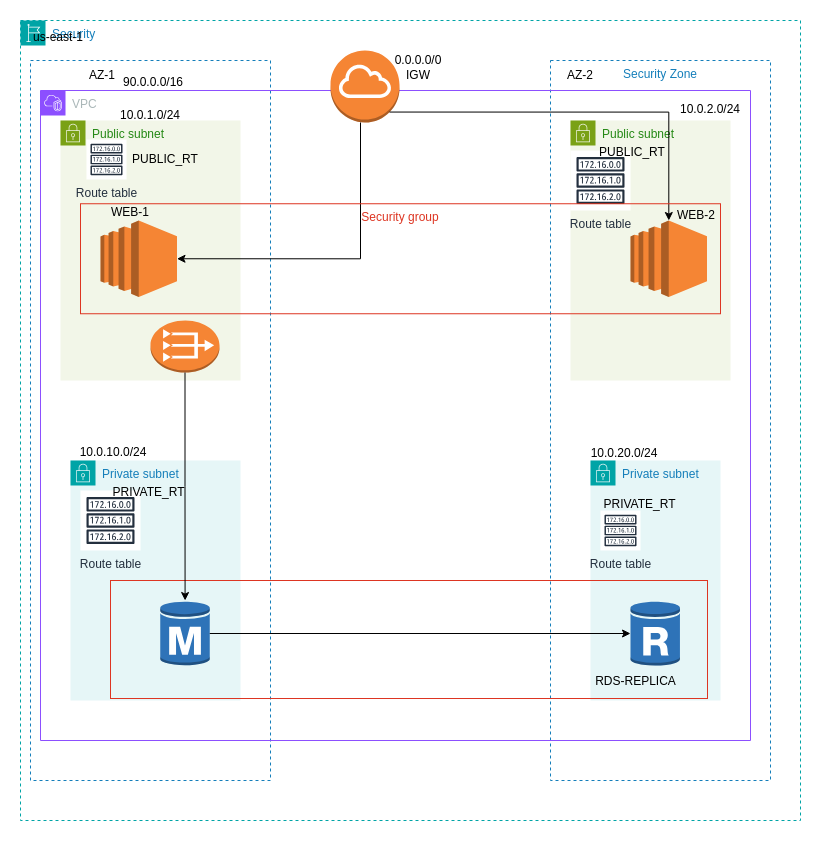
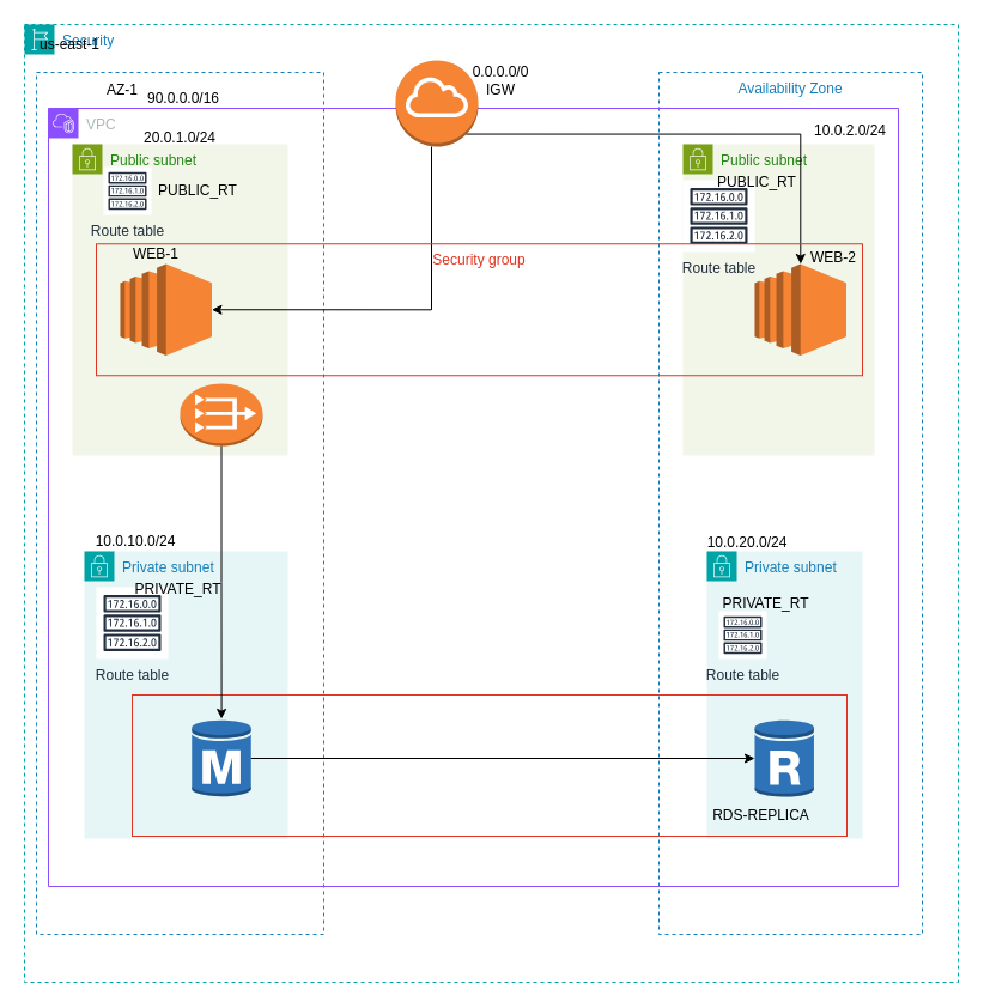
  <mxCell id="0" />
  <mxCell id="1" parent="0" />
  <mxCell id="2" value="Security" style="points=[[0,0],[0.25,0],[0.5,0],[0.75,0],[1,0],[1,0.25],[1,0.5],[1,0.75],[1,1],[0.75,1],[0.5,1],[0.25,1],[0,1],[0,0.75],[0,0.5],[0,0.25]];outlineConnect=0;gradientColor=none;html=1;whiteSpace=wrap;fontSize=12;fontStyle=0;container=1;pointerEvents=0;collapsible=0;recursiveResize=0;shape=mxgraph.aws4.group;grIcon=mxgraph.aws4.group_region;strokeColor=#00A4A6;fillColor=none;verticalAlign=top;align=left;spacingLeft=30;fontColor=#147EBA;dashed=1;" vertex="1" parent="1"><mxGeometry x="20" y="20" width="780" height="800" as="geometry" /></mxCell>
  <mxCell id="3" value="" style="fillColor=none;strokeColor=#147EBA;dashed=1;verticalAlign=top;fontStyle=0;fontColor=#147EBA;whiteSpace=wrap;html=1;" vertex="1" parent="2"><mxGeometry x="10" y="40" width="240" height="720" as="geometry" /></mxCell>
- <mxCell id="4" value="Security Zone" style="fillColor=none;strokeColor=#147EBA;dashed=1;verticalAlign=top;fontStyle=0;fontColor=#147EBA;whiteSpace=wrap;html=1;" vertex="1" parent="2"><mxGeometry x="530" y="40" width="220" height="720" as="geometry" /></mxCell>
+ <mxCell id="4" value="Availability Zone" style="fillColor=none;strokeColor=#147EBA;dashed=1;verticalAlign=top;fontStyle=0;fontColor=#147EBA;whiteSpace=wrap;html=1;" vertex="1" parent="2"><mxGeometry x="530" y="40" width="220" height="720" as="geometry" /></mxCell>
  <mxCell id="5" value="Public subnet" style="points=[[0,0],[0.25,0],[0.5,0],[0.75,0],[1,0],[1,0.25],[1,0.5],[1,0.75],[1,1],[0.75,1],[0.5,1],[0.25,1],[0,1],[0,0.75],[0,0.5],[0,0.25]];outlineConnect=0;gradientColor=none;html=1;whiteSpace=wrap;fontSize=12;fontStyle=0;container=1;pointerEvents=0;collapsible=0;recursiveResize=0;shape=mxgraph.aws4.group;grIcon=mxgraph.aws4.group_security_group;grStroke=0;strokeColor=#7AA116;fillColor=#F2F6E8;verticalAlign=top;align=left;spacingLeft=30;fontColor=#248814;dashed=0;" vertex="1" parent="2"><mxGeometry x="550" y="100" width="160" height="260" as="geometry" /></mxCell>
  <mxCell id="6" value="Private subnet" style="points=[[0,0],[0.25,0],[0.5,0],[0.75,0],[1,0],[1,0.25],[1,0.5],[1,0.75],[1,1],[0.75,1],[0.5,1],[0.25,1],[0,1],[0,0.75],[0,0.5],[0,0.25]];outlineConnect=0;gradientColor=none;html=1;whiteSpace=wrap;fontSize=12;fontStyle=0;container=1;pointerEvents=0;collapsible=0;recursiveResize=0;shape=mxgraph.aws4.group;grIcon=mxgraph.aws4.group_security_group;grStroke=0;strokeColor=#00A4A6;fillColor=#E6F6F7;verticalAlign=top;align=left;spacingLeft=30;fontColor=#147EBA;dashed=0;" vertex="1" parent="2"><mxGeometry x="570" y="440" width="130" height="240" as="geometry" /></mxCell>
  <mxCell id="7" value="Route table" style="sketch=0;outlineConnect=0;fontColor=#232F3E;gradientColor=none;strokeColor=#232F3E;fillColor=#ffffff;dashed=0;verticalLabelPosition=bottom;verticalAlign=top;align=center;html=1;fontSize=12;fontStyle=0;aspect=fixed;shape=mxgraph.aws4.resourceIcon;resIcon=mxgraph.aws4.route_table;" vertex="1" parent="2"><mxGeometry x="550" y="130" width="60" height="60" as="geometry" /></mxCell>
  <mxCell id="8" value="Route table" style="sketch=0;outlineConnect=0;fontColor=#232F3E;gradientColor=none;strokeColor=#232F3E;fillColor=#ffffff;dashed=0;verticalLabelPosition=bottom;verticalAlign=top;align=center;html=1;fontSize=12;fontStyle=0;aspect=fixed;shape=mxgraph.aws4.resourceIcon;resIcon=mxgraph.aws4.route_table;" vertex="1" parent="2"><mxGeometry x="580" y="490" width="40" height="40" as="geometry" /></mxCell>
  <mxCell id="9" value="VPC" style="points=[[0,0],[0.25,0],[0.5,0],[0.75,0],[1,0],[1,0.25],[1,0.5],[1,0.75],[1,1],[0.75,1],[0.5,1],[0.25,1],[0,1],[0,0.75],[0,0.5],[0,0.25]];outlineConnect=0;gradientColor=none;html=1;whiteSpace=wrap;fontSize=12;fontStyle=0;container=1;pointerEvents=0;collapsible=0;recursiveResize=0;shape=mxgraph.aws4.group;grIcon=mxgraph.aws4.group_vpc2;strokeColor=#8C4FFF;fillColor=none;verticalAlign=top;align=left;spacingLeft=30;fontColor=#AAB7B8;dashed=0;" vertex="1" parent="2"><mxGeometry x="20" y="70" width="710" height="650" as="geometry" /></mxCell>
  <mxCell id="10" value="" style="outlineConnect=0;dashed=0;verticalLabelPosition=bottom;verticalAlign=top;align=center;html=1;shape=mxgraph.aws3.internet_gateway;fillColor=#F58534;gradientColor=none;" vertex="1" parent="9"><mxGeometry x="290" y="-40" width="69" height="72" as="geometry" /></mxCell>
  <mxCell id="11" value="Public subnet" style="points=[[0,0],[0.25,0],[0.5,0],[0.75,0],[1,0],[1,0.25],[1,0.5],[1,0.75],[1,1],[0.75,1],[0.5,1],[0.25,1],[0,1],[0,0.75],[0,0.5],[0,0.25]];outlineConnect=0;gradientColor=none;html=1;whiteSpace=wrap;fontSize=12;fontStyle=0;container=1;pointerEvents=0;collapsible=0;recursiveResize=0;shape=mxgraph.aws4.group;grIcon=mxgraph.aws4.group_security_group;grStroke=0;strokeColor=#7AA116;fillColor=#F2F6E8;verticalAlign=top;align=left;spacingLeft=30;fontColor=#248814;dashed=0;" vertex="1" parent="9"><mxGeometry x="20" y="30" width="180" height="260" as="geometry" /></mxCell>
  <mxCell id="12" value="PUBLIC_RT" style="text;html=1;align=center;verticalAlign=middle;whiteSpace=wrap;rounded=0;" vertex="1" parent="11"><mxGeometry x="71" y="25" width="68" height="28" as="geometry" /></mxCell>
  <mxCell id="13" value="Private subnet" style="points=[[0,0],[0.25,0],[0.5,0],[0.75,0],[1,0],[1,0.25],[1,0.5],[1,0.75],[1,1],[0.75,1],[0.5,1],[0.25,1],[0,1],[0,0.75],[0,0.5],[0,0.25]];outlineConnect=0;gradientColor=none;html=1;whiteSpace=wrap;fontSize=12;fontStyle=0;container=1;pointerEvents=0;collapsible=0;recursiveResize=0;shape=mxgraph.aws4.group;grIcon=mxgraph.aws4.group_security_group;grStroke=0;strokeColor=#00A4A6;fillColor=#E6F6F7;verticalAlign=top;align=left;spacingLeft=30;fontColor=#147EBA;dashed=0;" vertex="1" parent="9"><mxGeometry x="30" y="370" width="170" height="240" as="geometry" /></mxCell>
  <mxCell id="14" value="Route table" style="sketch=0;outlineConnect=0;fontColor=#232F3E;gradientColor=none;strokeColor=#232F3E;fillColor=#ffffff;dashed=0;verticalLabelPosition=bottom;verticalAlign=top;align=center;html=1;fontSize=12;fontStyle=0;aspect=fixed;shape=mxgraph.aws4.resourceIcon;resIcon=mxgraph.aws4.route_table;" vertex="1" parent="13"><mxGeometry x="10" y="30" width="60" height="60" as="geometry" /></mxCell>
  <mxCell id="15" value="" style="outlineConnect=0;dashed=0;verticalLabelPosition=bottom;verticalAlign=top;align=center;html=1;shape=mxgraph.aws3.rds_db_instance_read_replica;fillColor=#2E73B8;gradientColor=none;" vertex="1" parent="9"><mxGeometry x="590" y="510" width="49.5" height="66" as="geometry" /></mxCell>
  <mxCell id="16" value="" style="fillColor=none;strokeColor=#DD3522;verticalAlign=top;fontStyle=0;fontColor=#DD3522;whiteSpace=wrap;html=1;" vertex="1" parent="9"><mxGeometry x="70" y="490" width="597" height="118" as="geometry" /></mxCell>
  <mxCell id="17" value="10.0.20.0/24" style="text;html=1;align=center;verticalAlign=middle;whiteSpace=wrap;rounded=0;" vertex="1" parent="9"><mxGeometry x="546" y="348" width="76" height="30" as="geometry" /></mxCell>
  <mxCell id="18" value="RDS-REPLICA" style="text;html=1;align=center;verticalAlign=middle;whiteSpace=wrap;rounded=0;" vertex="1" parent="9"><mxGeometry x="553" y="579" width="85" height="23" as="geometry" /></mxCell>
  <mxCell id="19" value="" style="outlineConnect=0;dashed=0;verticalLabelPosition=bottom;verticalAlign=top;align=center;html=1;shape=mxgraph.aws3.vpc_nat_gateway;fillColor=#F58534;gradientColor=none;" vertex="1" parent="2"><mxGeometry x="130" y="300" width="69" height="52" as="geometry" /></mxCell>
  <mxCell id="20" style="edgeStyle=orthogonalEdgeStyle;rounded=0;orthogonalLoop=1;jettySize=auto;html=1;" edge="1" parent="2" source="19" target="25"><mxGeometry relative="1" as="geometry" /></mxCell>
  <mxCell id="21" value="" style="outlineConnect=0;dashed=0;verticalLabelPosition=bottom;verticalAlign=top;align=center;html=1;shape=mxgraph.aws3.ec2;fillColor=#F58534;gradientColor=none;" vertex="1" parent="2"><mxGeometry x="610" y="200" width="76.5" height="76.5" as="geometry" /></mxCell>
  <mxCell id="22" style="edgeStyle=orthogonalEdgeStyle;rounded=0;orthogonalLoop=1;jettySize=auto;html=1;exitX=0.855;exitY=0.855;exitDx=0;exitDy=0;exitPerimeter=0;" edge="1" parent="2" source="10" target="21"><mxGeometry relative="1" as="geometry" /></mxCell>
  <mxCell id="23" value="" style="outlineConnect=0;dashed=0;verticalLabelPosition=bottom;verticalAlign=top;align=center;html=1;shape=mxgraph.aws3.ec2;fillColor=#F58534;gradientColor=none;" vertex="1" parent="2"><mxGeometry x="80" y="200" width="76.5" height="76.5" as="geometry" /></mxCell>
  <mxCell id="24" style="edgeStyle=orthogonalEdgeStyle;rounded=0;orthogonalLoop=1;jettySize=auto;html=1;entryX=1;entryY=0.5;entryDx=0;entryDy=0;entryPerimeter=0;" edge="1" parent="2" source="10" target="23"><mxGeometry relative="1" as="geometry"><Array as="points"><mxPoint x="340" y="238" /></Array></mxGeometry></mxCell>
  <mxCell id="25" value="" style="outlineConnect=0;dashed=0;verticalLabelPosition=bottom;verticalAlign=top;align=center;html=1;shape=mxgraph.aws3.rds_db_instance;fillColor=#2E73B8;gradientColor=none;" vertex="1" parent="2"><mxGeometry x="139.75" y="580" width="49.5" height="66" as="geometry" /></mxCell>
  <mxCell id="26" style="edgeStyle=orthogonalEdgeStyle;rounded=0;orthogonalLoop=1;jettySize=auto;html=1;entryX=0;entryY=0.5;entryDx=0;entryDy=0;entryPerimeter=0;" edge="1" parent="2" source="25" target="15"><mxGeometry relative="1" as="geometry" /></mxCell>
  <mxCell id="27" value="Security group" style="fillColor=none;strokeColor=#DD3522;verticalAlign=top;fontStyle=0;fontColor=#DD3522;whiteSpace=wrap;html=1;" vertex="1" parent="2"><mxGeometry x="60" y="183.25" width="640" height="110" as="geometry" /></mxCell>
  <mxCell id="28" value="Route table" style="sketch=0;outlineConnect=0;fontColor=#232F3E;gradientColor=none;strokeColor=#232F3E;fillColor=#ffffff;dashed=0;verticalLabelPosition=bottom;verticalAlign=top;align=center;html=1;fontSize=12;fontStyle=0;aspect=fixed;shape=mxgraph.aws4.resourceIcon;resIcon=mxgraph.aws4.route_table;" vertex="1" parent="2"><mxGeometry x="66" y="119" width="40" height="40" as="geometry" /></mxCell>
  <mxCell id="29" value="us-east-1" style="text;html=1;align=center;verticalAlign=middle;whiteSpace=wrap;rounded=0;" vertex="1" parent="2"><mxGeometry x="8" y="2" width="60" height="30" as="geometry" /></mxCell>
  <mxCell id="30" value="AZ-1" style="text;html=1;align=center;verticalAlign=middle;whiteSpace=wrap;rounded=0;" vertex="1" parent="2"><mxGeometry x="52" y="40" width="60" height="30" as="geometry" /></mxCell>
- <mxCell id="31" value="AZ-2" style="text;html=1;align=center;verticalAlign=middle;whiteSpace=wrap;rounded=0;" vertex="1" parent="2"><mxGeometry x="530" y="40" width="60" height="30" as="geometry" /></mxCell>
  <mxCell id="32" value="0.0.0.0/0&lt;div&gt;IGW&lt;/div&gt;" style="text;html=1;align=center;verticalAlign=middle;whiteSpace=wrap;rounded=0;" vertex="1" parent="2"><mxGeometry x="368" y="32" width="60" height="30" as="geometry" /></mxCell>
  <mxCell id="33" value="90.0.0.0/16" style="text;html=1;align=center;verticalAlign=middle;whiteSpace=wrap;rounded=0;" vertex="1" parent="2"><mxGeometry x="100" y="47" width="66" height="30" as="geometry" /></mxCell>
- <mxCell id="34" value="10.0.1.0/24" style="text;html=1;align=center;verticalAlign=middle;whiteSpace=wrap;rounded=0;" vertex="1" parent="2"><mxGeometry x="97" y="80" width="66" height="30" as="geometry" /></mxCell>
+ <mxCell id="34" value="20.0.1.0/24" style="text;html=1;align=center;verticalAlign=middle;whiteSpace=wrap;rounded=0;" vertex="1" parent="2"><mxGeometry x="97" y="80" width="66" height="30" as="geometry" /></mxCell>
  <mxCell id="35" value="10.0.2.0/24" style="text;html=1;align=center;verticalAlign=middle;whiteSpace=wrap;rounded=0;" vertex="1" parent="2"><mxGeometry x="657" y="74" width="66" height="30" as="geometry" /></mxCell>
  <mxCell id="36" value="10.0.10.0/24" style="text;html=1;align=center;verticalAlign=middle;whiteSpace=wrap;rounded=0;" vertex="1" parent="2"><mxGeometry x="60" y="417" width="66" height="30" as="geometry" /></mxCell>
  <mxCell id="37" value="PUBLIC_RT" style="text;html=1;align=center;verticalAlign=middle;whiteSpace=wrap;rounded=0;" vertex="1" parent="2"><mxGeometry x="578" y="121" width="68" height="22" as="geometry" /></mxCell>
  <mxCell id="38" value="PRIVATE_RT" style="text;html=1;align=center;verticalAlign=middle;whiteSpace=wrap;rounded=0;" vertex="1" parent="2"><mxGeometry x="99" y="457" width="59" height="29" as="geometry" /></mxCell>
  <mxCell id="39" value="PRIVATE_RT" style="text;html=1;align=center;verticalAlign=middle;whiteSpace=wrap;rounded=0;" vertex="1" parent="2"><mxGeometry x="590" y="469" width="59" height="29" as="geometry" /></mxCell>
  <mxCell id="40" value="WEB-1" style="text;html=1;align=center;verticalAlign=middle;whiteSpace=wrap;rounded=0;" vertex="1" parent="2"><mxGeometry x="80" y="177" width="60" height="30" as="geometry" /></mxCell>
  <mxCell id="41" value="WEB-2" style="text;html=1;align=center;verticalAlign=middle;whiteSpace=wrap;rounded=0;" vertex="1" parent="2"><mxGeometry x="646" y="180" width="60" height="30" as="geometry" /></mxCell>
